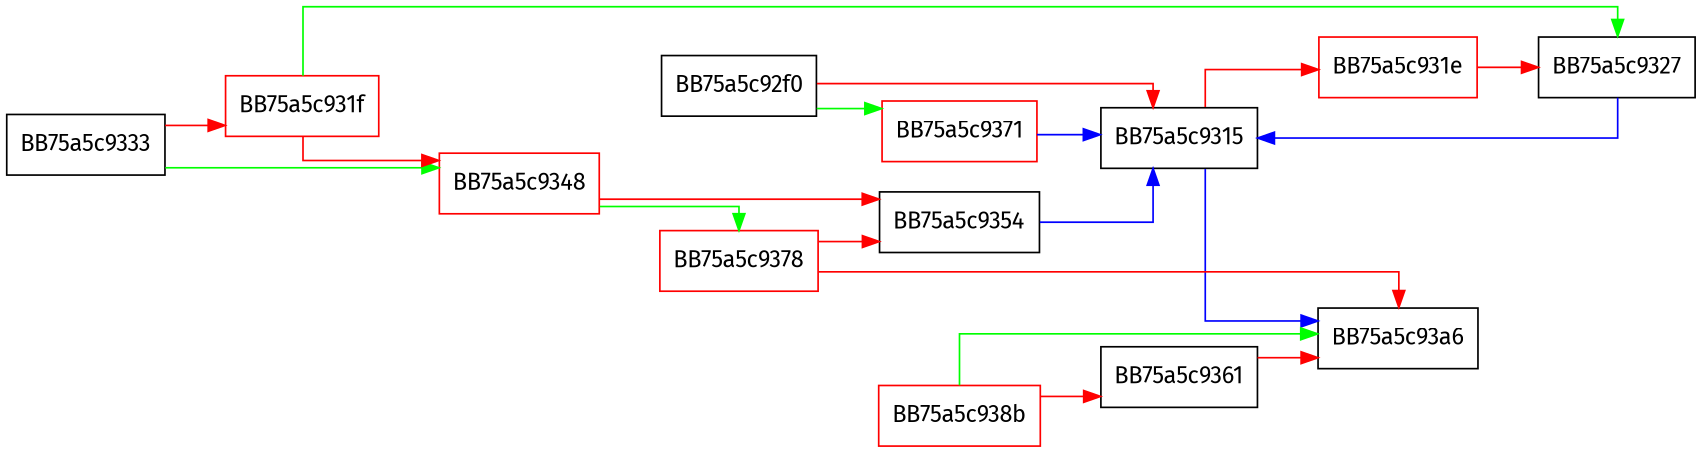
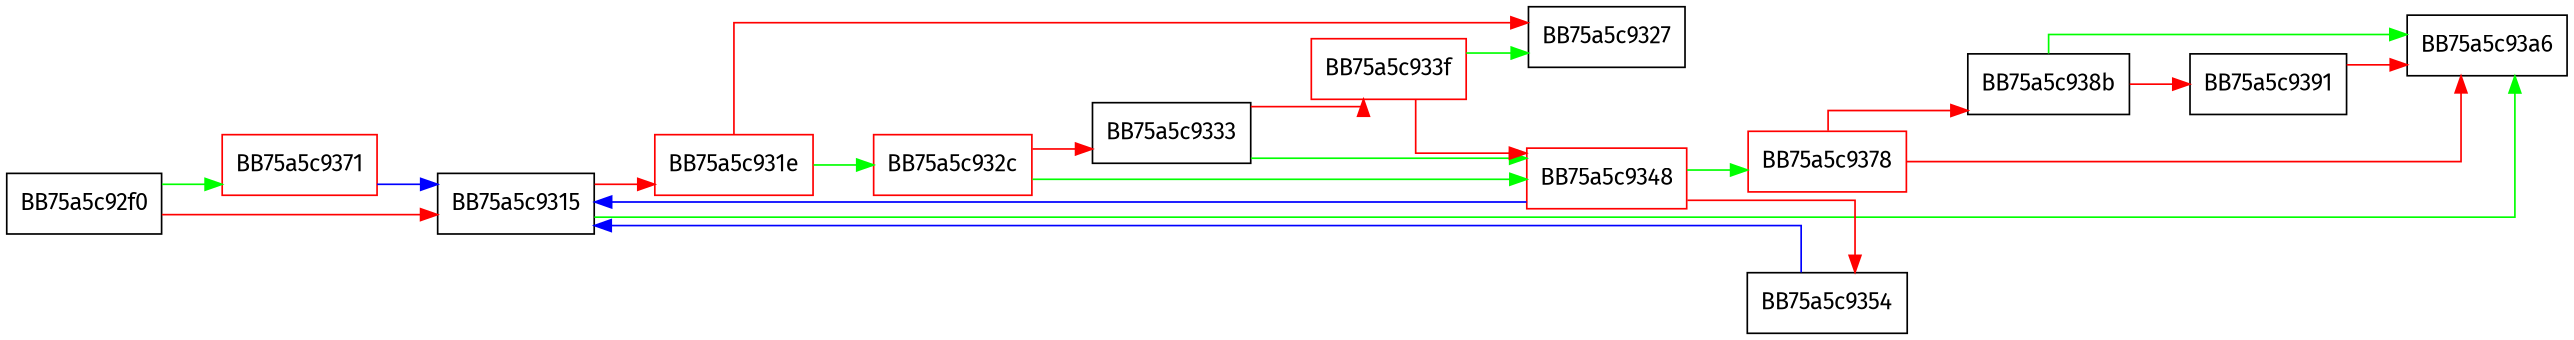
  digraph {
    fontname="Fira Sans"
    rankdir=LR
    splines=ortho
    node [color=black fontname="Fira Sans" shape=box]
    edge [color=red fontname="Fira Sans"]
    BB75a5c9371 [color=red]
    BB75a5c92f0
    BB75a5c9315
    BB75a5c93a6
    BB75a5c931e [color=red]
+   BB75a5c932c [color=red]
    BB75a5c9327
    BB75a5c9348 [color=red]
    BB75a5c9333
    BB75a5c9378 [color=red]
    BB75a5c9354
-   BB75a5c933f [color=red label=BB75a5c931f]
-   BB75a5c938b [color=red]
-   BB75a5c9391 [label=BB75a5c9361]
+   BB75a5c933f [color=red]
+   BB75a5c938b
+   BB75a5c9391
    BB75a5c9371 -> BB75a5c9315 [color=blue]
    BB75a5c92f0 -> BB75a5c9371 [color=green]
    BB75a5c92f0 -> BB75a5c9315
-   BB75a5c9315 -> BB75a5c93a6 [color=blue]
+   BB75a5c9315 -> BB75a5c93a6 [color=green]
    BB75a5c9315 -> BB75a5c931e
+   BB75a5c931e -> BB75a5c932c [color=green]
    BB75a5c931e -> BB75a5c9327
-   BB75a5c9327 -> BB75a5c9315 [color=blue]
+   BB75a5c932c -> BB75a5c9348 [color=green]
+   BB75a5c932c -> BB75a5c9333
+   BB75a5c9348 -> BB75a5c9315 [color=blue]
    BB75a5c9348 -> BB75a5c9378 [color=green]
    BB75a5c9348 -> BB75a5c9354
    BB75a5c9333 -> BB75a5c9348 [color=green]
    BB75a5c9333 -> BB75a5c933f
    BB75a5c9378 -> BB75a5c93a6
-   BB75a5c9378 -> BB75a5c9354
+   BB75a5c9378 -> BB75a5c938b
    BB75a5c9354 -> BB75a5c9315 [color=blue]
    BB75a5c933f -> BB75a5c9327 [color=green]
    BB75a5c933f -> BB75a5c9348
    BB75a5c938b -> BB75a5c93a6 [color=green]
    BB75a5c938b -> BB75a5c9391
    BB75a5c9391 -> BB75a5c93a6
  }
